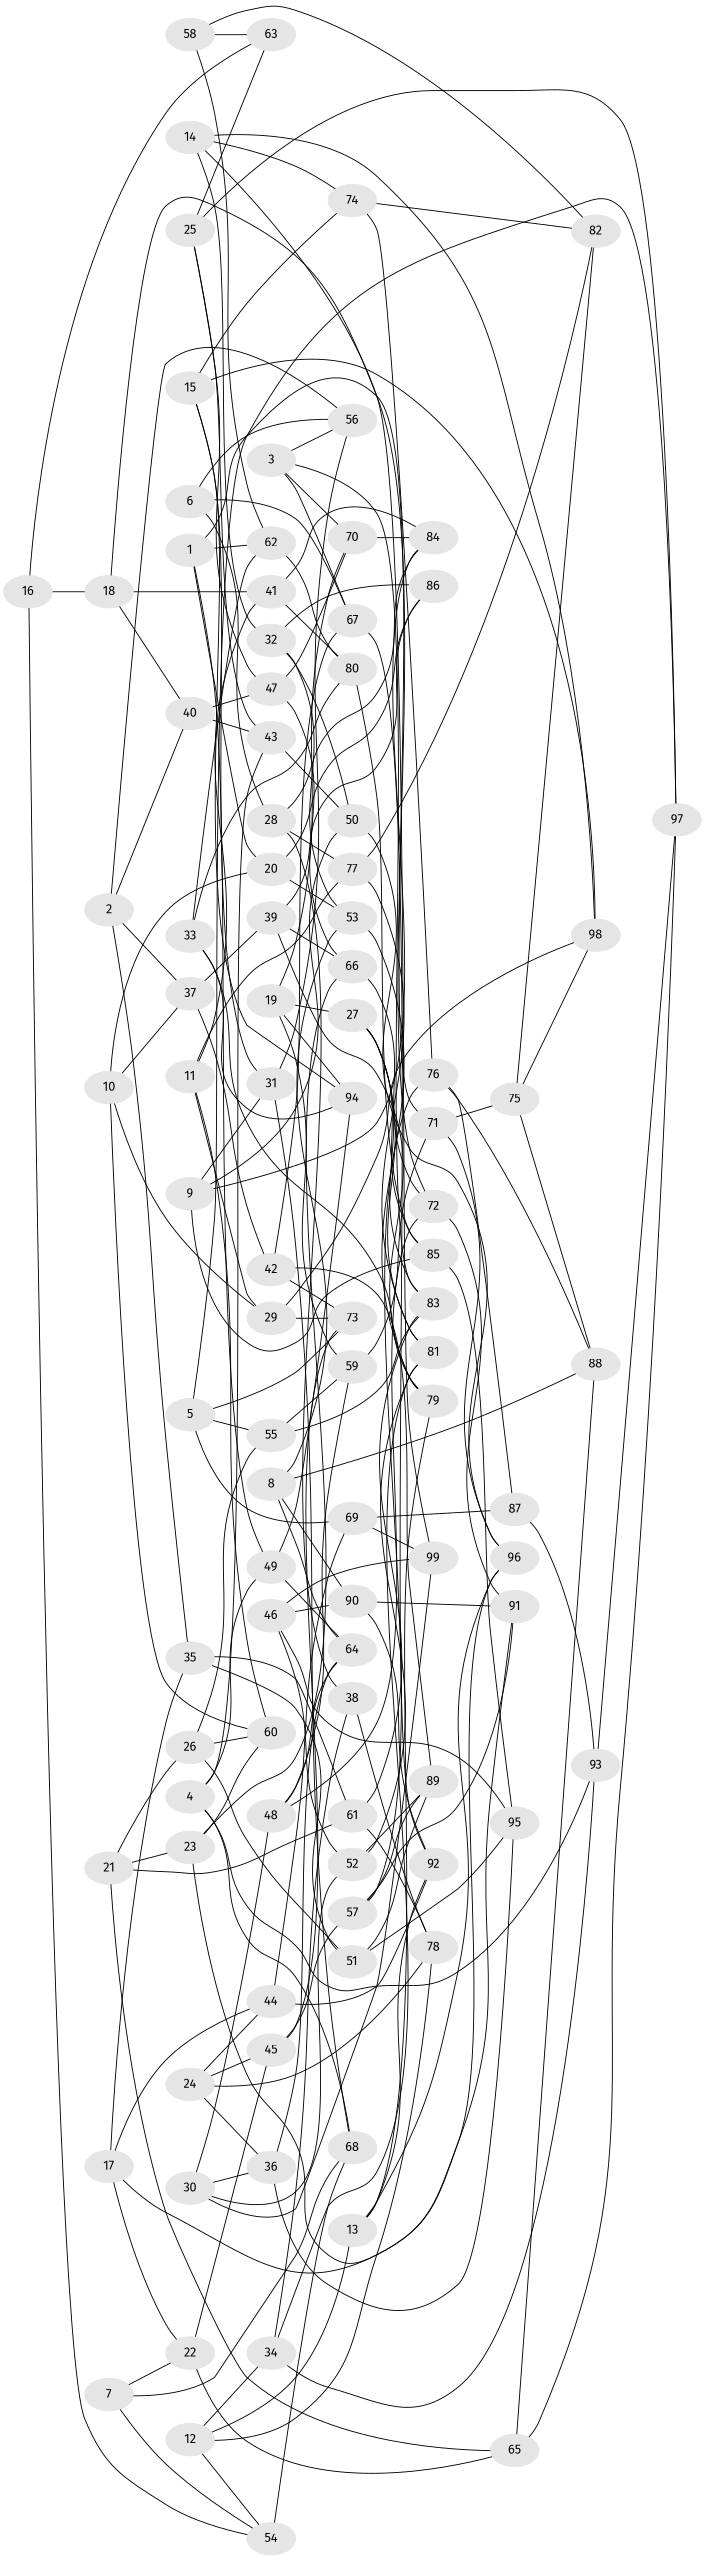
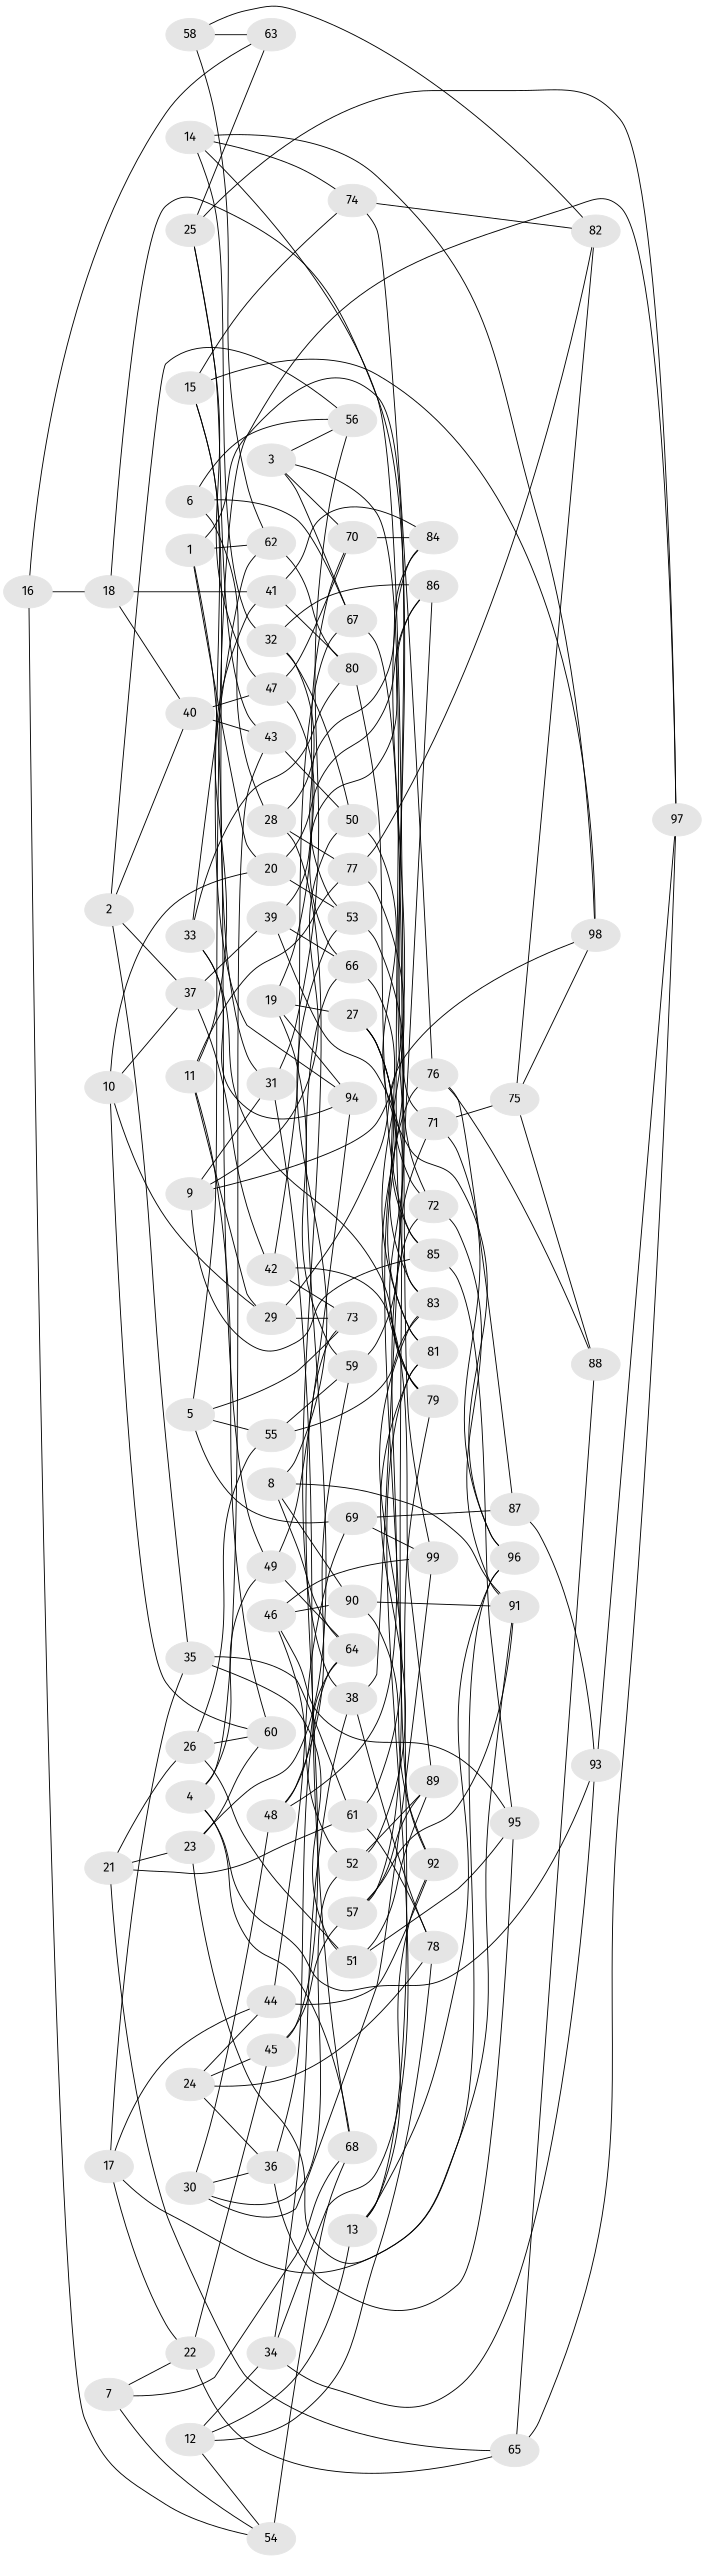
  graph {
    fontname="Fira Sans"
    rankdir=LR
    node [color=gray90 fontname="Fira Sans" style=filled]
    edge [fontname="Fira Sans"]
    1
    20
    49
    62
    71
    53
    86
    64
    94
    80
    96
    75
    2
    35
    37
    40
    56
    61
    51
    39
    42
    43
    47
    3
    67
    70
    83
    92
    84
    4
    68
    93
    50
    97
    5
    55
    69
    73
    59
    99
    87
    6
    28
    77
    38
    7
    22
    54
    65
    45
    58
    63
    82
    8
    88
    90
    79
    91
    9
    31
    85
    95
    10
    29
    60
    98
    11
    41
    81
    12
    13
    34
    78
    14
    32
    74
    76
    15
    16
    18
    72
    17
    44
    19
    27
    21
    23
    26
    66
    57
    24
    36
    25
    89
    30
    48
    52
    33
    46
    1 -- 20
    1 -- 49
    1 -- 62
    1 -- 71
    20 -- 53
    20 -- 86
    49 -- 64
    49 -- 94
    62 -- 80
    71 -- 96
    71 -- 75
    53 -- 79
    80 -- 85
    75 -- 82
    75 -- 88
    75 -- 98
    2 -- 35
    2 -- 37
    2 -- 40
    2 -- 56
    35 -- 61
    35 -- 51
    37 -- 39
    37 -- 42
    40 -- 43
    40 -- 47
    61 -- 83
    61 -- 78
    51 -- 95
    51 -- 89
    39 -- 86
    39 -- 79
    39 -- 66
    42 -- 67
    42 -- 73
    42 -- 89
    43 -- 50
    47 -- 70
    47 -- 66
    3 -- 56
    3 -- 67
    3 -- 70
    3 -- 83
    67 -- 92
    70 -- 84
    4 -- 49
    4 -- 43
    4 -- 68
    4 -- 93
    93 -- 97
    50 -- 96
    5 -- 97
    5 -- 55
    5 -- 69
    5 -- 73
    55 -- 83
    55 -- 59
    69 -- 99
    69 -- 87
    59 -- 71
    87 -- 93
    6 -- 56
    6 -- 67
    6 -- 28
    28 -- 84
    28 -- 77
    28 -- 38
    77 -- 82
    77 -- 81
+   38 -- 86
    38 -- 78
    7 -- 68
    7 -- 22
    7 -- 54
    22 -- 65
    22 -- 45
    54 -- 68
    65 -- 97
    65 -- 88
    45 -- 73
    45 -- 57
    58 -- 62
    58 -- 63
    58 -- 82
    8 -- 53
    8 -- 64
-   8 -- 88
+   8 -- 91
    8 -- 90
    90 -- 92
    90 -- 91
    9 -- 84
    9 -- 50
    9 -- 31
    9 -- 85
    31 -- 56
    31 -- 68
    85 -- 95
    10 -- 20
    10 -- 37
    10 -- 29
    10 -- 60
    29 -- 73
    29 -- 98
    11 -- 77
    11 -- 29
    11 -- 60
    11 -- 41
    41 -- 80
    41 -- 84
    12 -- 54
    12 -- 13
    12 -- 34
    12 -- 78
    13 -- 96
    13 -- 92
    13 -- 79
    34 -- 93
    34 -- 38
    34 -- 81
    14 -- 99
    14 -- 98
    14 -- 32
    14 -- 74
    32 -- 53
    32 -- 86
    32 -- 50
    74 -- 82
    74 -- 76
    76 -- 87
    76 -- 88
    15 -- 94
    15 -- 31
    15 -- 98
    15 -- 74
    16 -- 54
    16 -- 63
    16 -- 18
    18 -- 40
    18 -- 41
    18 -- 72
    72 -- 91
    17 -- 96
    17 -- 35
    17 -- 22
    17 -- 44
    44 -- 92
    44 -- 69
    19 -- 94
    19 -- 70
    19 -- 59
    19 -- 27
    27 -- 83
    27 -- 85
    27 -- 81
    21 -- 61
    21 -- 65
    21 -- 23
    21 -- 26
    23 -- 91
    23 -- 60
    23 -- 66
    26 -- 51
    26 -- 55
    26 -- 60
    66 -- 72
    57 -- 91
    57 -- 76
    57 -- 89
    24 -- 45
    24 -- 78
    24 -- 44
    24 -- 36
    36 -- 64
    36 -- 95
    25 -- 43
    25 -- 47
    25 -- 97
    25 -- 63
    30 -- 99
    30 -- 36
    30 -- 48
    30 -- 52
    48 -- 64
    48 -- 59
    48 -- 72
    52 -- 81
    52 -- 89
    33 -- 62
    33 -- 94
    33 -- 80
    33 -- 79
    46 -- 99
    46 -- 90
    46 -- 95
    46 -- 52
  }
